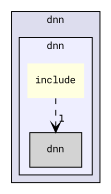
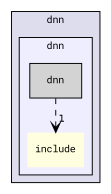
  digraph {
    compound=true
    fontname="Roboto Mono"
    node [fontname="Roboto Mono" fontsize=10 style=filled]
    n1 [label=include shape=plaintext fillcolor=lightyellow]
    n2 [fillcolor=lightgrey label=dnn shape=box]
    subgraph cluster_1 {
      bgcolor="#ddddee"
      fontsize=10
      label=dnn
      pencolor=black
      subgraph cluster_2 {
        bgcolor="#eeeeff"
        fontsize=10
        pencolor=black
        n1
        n2
      }
    }
-   n1 -> n2 [headlabel=1 labeldistance=1.5 labelfontname=Helvetica labelfontsize=10 style=dashed arrowhead=vee fontname="Roboto Mono"]
+   n2 -> n1 [headlabel=1 labeldistance=1.5 labelfontname=Helvetica labelfontsize=10 style=dashed arrowhead=vee fontname="Roboto Mono"]
  }
